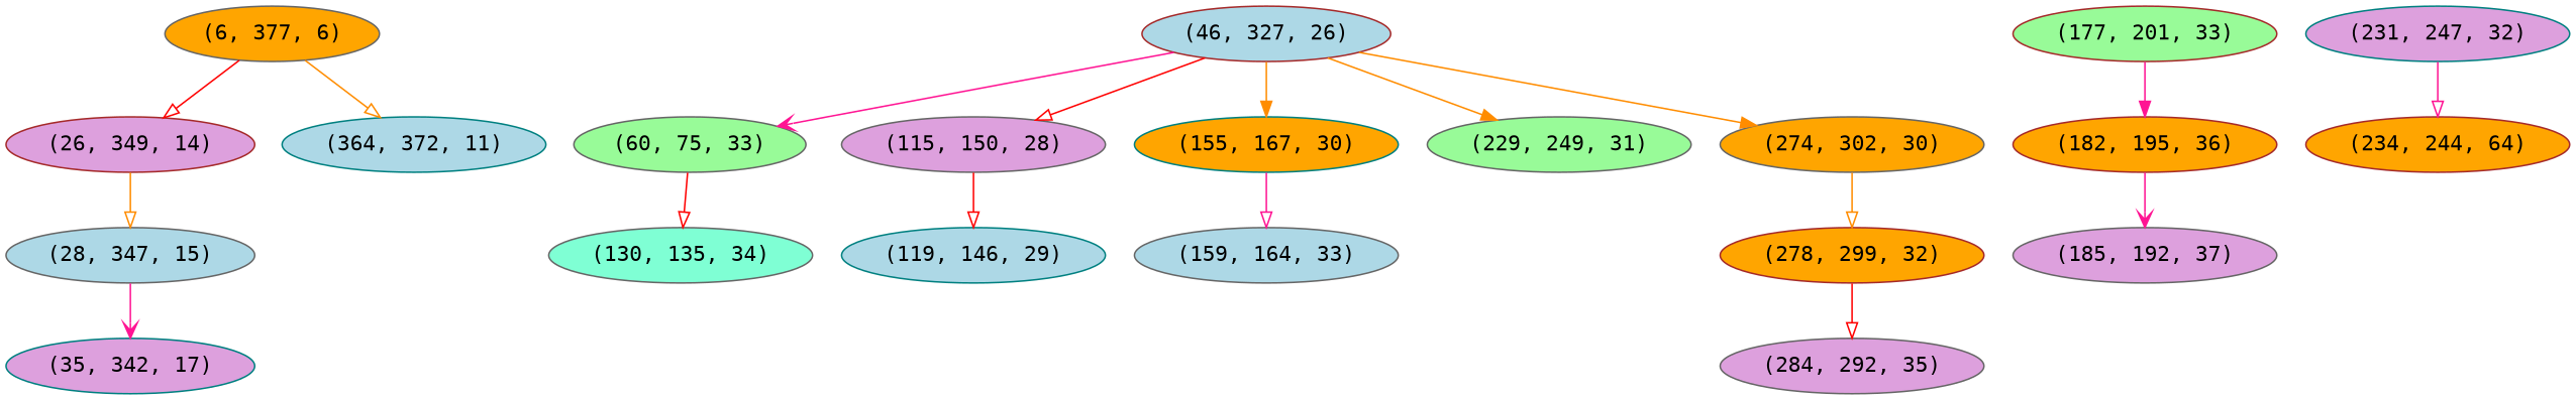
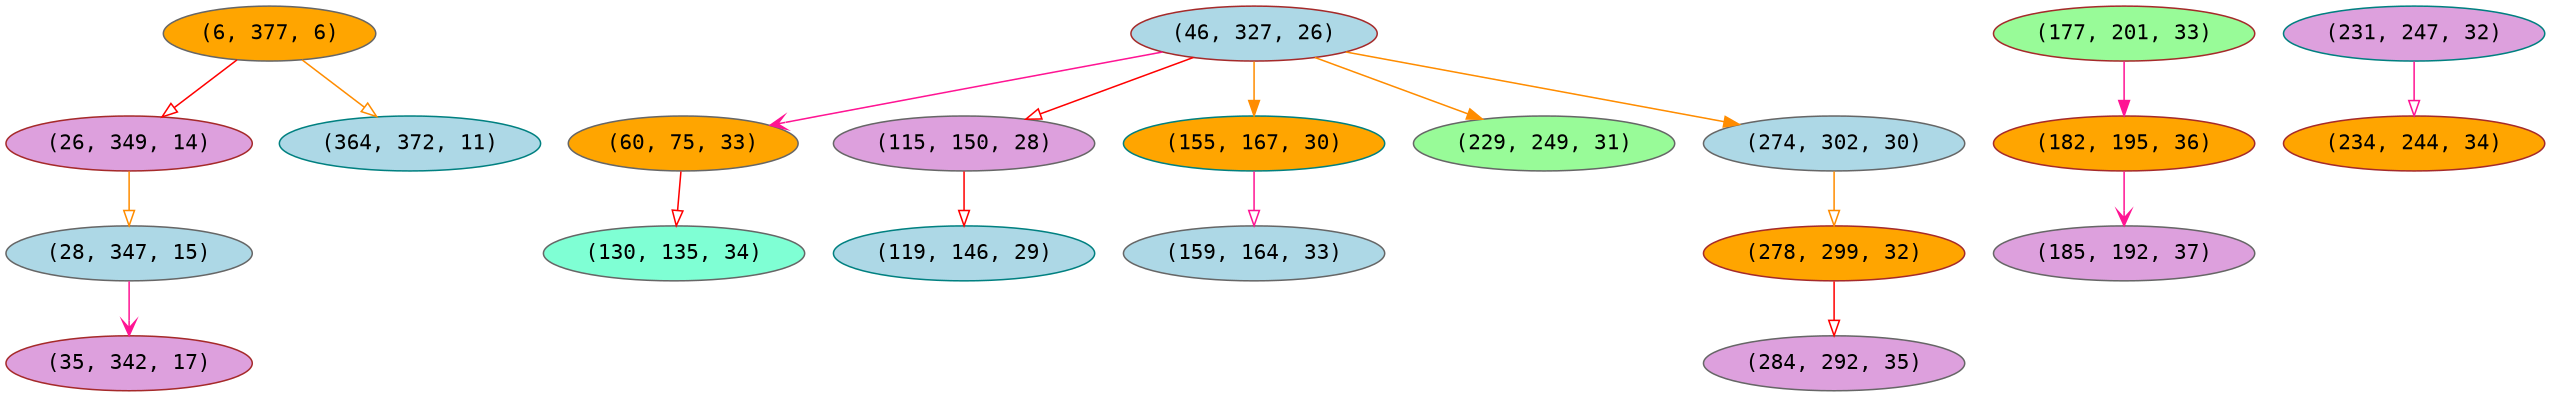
  digraph {
    fontname="DejaVu Sans Mono"
    node [color=gray40 fillcolor=plum fontname="DejaVu Sans Mono" style=filled]
    edge [arrowhead=onormal color=darkorange fontname="DejaVu Sans Mono"]
    "(6, 377, 6)" [fillcolor=orange]
    "(26, 349, 14)" [color=brown]
    "(364, 372, 11)" [color=teal fillcolor=lightblue]
    "(28, 347, 15)" [fillcolor=lightblue]
-   "(35, 342, 17)" [color=teal]
+   "(35, 342, 17)" [color=brown]
    "(46, 327, 26)" [color=brown fillcolor=lightblue]
-   "(60, 75, 33)" [fillcolor=palegreen]
+   "(60, 75, 33)" [fillcolor=orange]
    "(115, 150, 28)"
    "(155, 167, 30)" [color=teal fillcolor=orange]
    "(229, 249, 31)" [fillcolor=palegreen]
-   "(274, 302, 30)" [fillcolor=orange]
+   "(274, 302, 30)" [fillcolor=lightblue]
    "(130, 135, 34)" [fillcolor=aquamarine]
    "(119, 146, 29)" [color=teal fillcolor=lightblue]
    "(159, 164, 33)" [fillcolor=lightblue]
    "(177, 201, 33)" [color=brown fillcolor=palegreen]
    "(182, 195, 36)" [color=brown fillcolor=orange]
    "(278, 299, 32)" [color=brown fillcolor=orange]
    "(185, 192, 37)"
    "(231, 247, 32)" [color=teal]
-   "(234, 244, 34)" [color=brown fillcolor=orange label="(234, 244, 64)"]
+   "(234, 244, 34)" [color=brown fillcolor=orange]
    "(284, 292, 35)"
    "(6, 377, 6)" -> "(26, 349, 14)" [color=red]
    "(6, 377, 6)" -> "(364, 372, 11)"
    "(26, 349, 14)" -> "(28, 347, 15)"
    "(28, 347, 15)" -> "(35, 342, 17)" [arrowhead=vee color=deeppink]
    "(46, 327, 26)" -> "(60, 75, 33)" [arrowhead=vee color=deeppink]
    "(46, 327, 26)" -> "(115, 150, 28)" [color=red]
    "(46, 327, 26)" -> "(155, 167, 30)" [arrowhead=normal]
    "(46, 327, 26)" -> "(229, 249, 31)" [arrowhead=normal]
    "(46, 327, 26)" -> "(274, 302, 30)" [arrowhead=normal]
    "(60, 75, 33)" -> "(130, 135, 34)" [color=red]
    "(115, 150, 28)" -> "(119, 146, 29)" [color=red]
    "(155, 167, 30)" -> "(159, 164, 33)" [color=deeppink]
    "(274, 302, 30)" -> "(278, 299, 32)"
    "(177, 201, 33)" -> "(182, 195, 36)" [arrowhead=normal color=deeppink]
    "(182, 195, 36)" -> "(185, 192, 37)" [arrowhead=vee color=deeppink]
    "(278, 299, 32)" -> "(284, 292, 35)" [color=red]
    "(231, 247, 32)" -> "(234, 244, 34)" [color=deeppink]
  }
